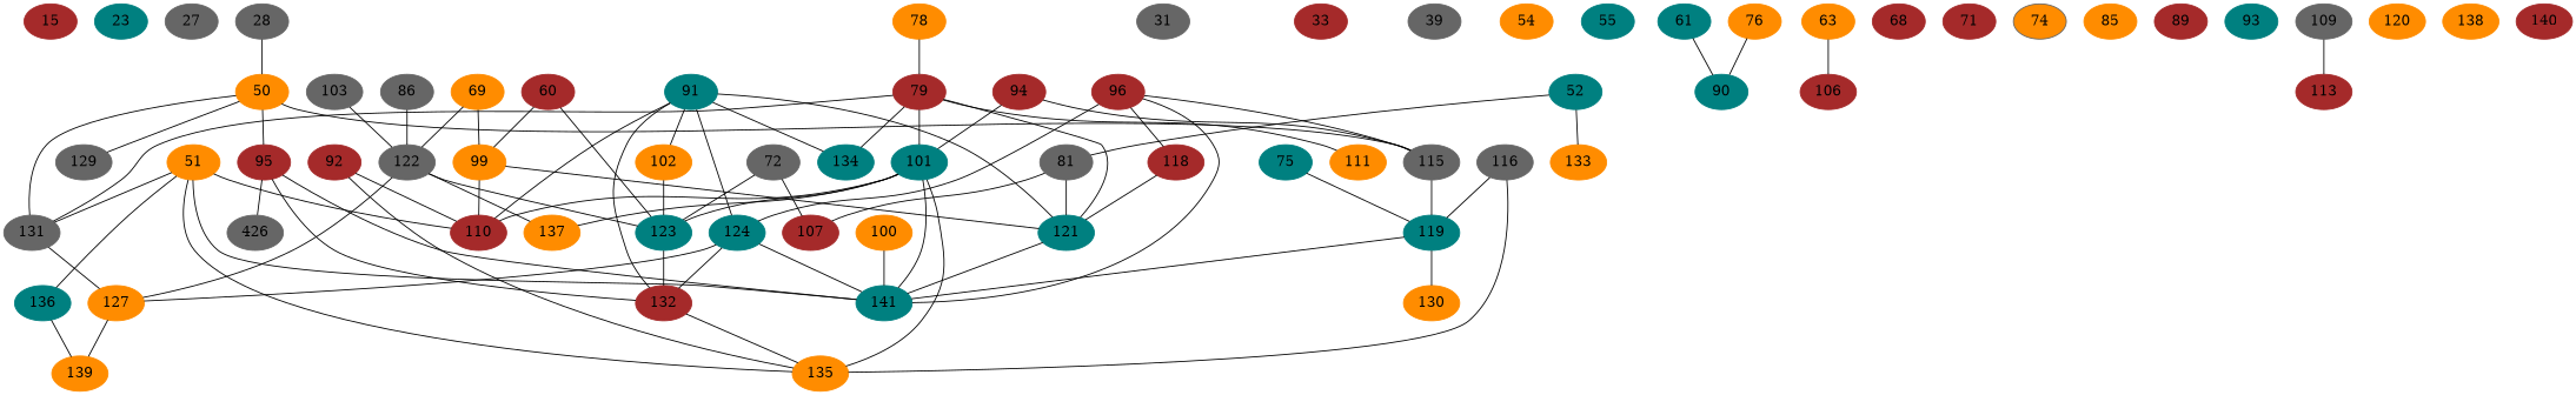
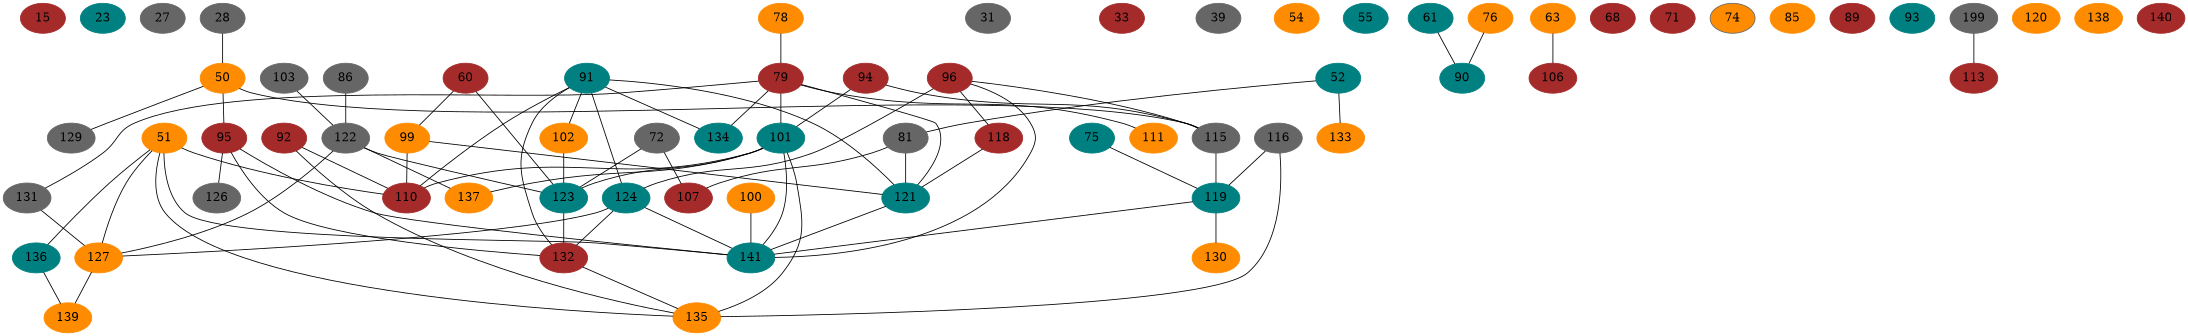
  graph {
    node [color=darkorange style=filled]
    15 [color=brown]
    23 [color=teal]
    27 [color=gray40]
    28 [color=gray40]
    50
    95 [color=brown super="+1"]
    115 [color=gray40 super="+58+97+59"]
    129 [color=gray40]
    131 [color=gray40 super="+104+128"]
    31 [color=gray40]
    33 [color=brown]
    39 [color=gray40]
    141 [color=teal super="+19+62+44+67+125"]
    132 [color=brown super="+30+70+64"]
-   126 [color=gray40 super="+17" label=426]
+   126 [color=gray40 super="+17"]
    119 [color=teal super="+65+112"]
    127 [super="+47"]
    51 [super="+35+41"]
    110 [color=brown super="+82"]
    135 [super="+77+98"]
    136 [color=teal super="+25+36"]
    139
    52 [color=teal super="+22"]
    81 [color=gray40]
    133
    107 [color=brown]
    121 [color=teal super="+80"]
    54
    55 [color=teal]
    60 [color=brown super="+6+57"]
    99 [super="+43"]
    123 [color=teal super="+49+24+48"]
    90 [color=teal super="+53"]
    61 [color=teal]
    106 [color=brown]
    63
    68 [color=brown]
-   69
    122 [color=gray40 super="+105"]
    137
    71 [color=brown]
    72 [color=gray40]
    74 [color=gray40 fillcolor=darkorange]
    130
    75 [color=teal]
    76
    79 [color=brown super="+26"]
    101 [color=teal]
    111
    134 [color=teal]
    78
    116 [color=gray40 super="+29+34"]
    85
    86 [color=gray40]
    89 [color=brown]
    91 [color=teal super="+8"]
    102
    124 [color=teal super="+73+108"]
    92 [color=brown]
    93 [color=teal]
    94 [color=brown]
    96 [color=brown super="+88+84"]
    118 [color=brown]
    100
    103 [color=gray40]
-   109 [color=gray40]
+   109 [color=gray40 label=199]
    113 [color=brown]
    120
    138
    140 [color=brown]
    28 -- 50
    50 -- 95 [weight=2]
    50 -- 115
    50 -- 129
-   50 -- 131
    95 -- 141
    95 -- 132
    95 -- 126
    115 -- 119
    131 -- 127
    132 -- 135
    119 -- 141
    119 -- 130
    127 -- 139
-   51 -- 131
+   51 -- 127
    51 -- 141 [weight=2]
    51 -- 110 [weight=2]
    51 -- 135
    51 -- 136
    136 -- 139
    52 -- 81
    52 -- 133
    81 -- 107
    81 -- 121
    121 -- 141
    60 -- 99
    60 -- 123
    99 -- 110
    99 -- 121
    123 -- 132 [weight=3]
    61 -- 90
    63 -- 106
-   69 -- 99
-   69 -- 122
    122 -- 127
    122 -- 123 [weight=2]
    122 -- 137
    72 -- 107
    72 -- 123
    75 -- 119
    76 -- 90
    79 -- 131
    79 -- 121 [weight=2]
    79 -- 101 [weight=2]
    79 -- 111
    79 -- 134
    101 -- 141
    101 -- 110
    101 -- 135
    101 -- 123 [weight=2]
    101 -- 137
    78 -- 79
    116 -- 119 [weight=2]
    116 -- 135 [weight=2]
    86 -- 122
    91 -- 132
    91 -- 110
    91 -- 121
    91 -- 134
    91 -- 102
    91 -- 124
    102 -- 123
    124 -- 141
    124 -- 132 [weight=2]
    124 -- 127
    92 -- 110
    92 -- 135
    94 -- 115
    94 -- 101
    96 -- 115
    96 -- 141
    96 -- 124 [weight=3]
    96 -- 118
    118 -- 121
    100 -- 141
    103 -- 122
    109 -- 113
  }
